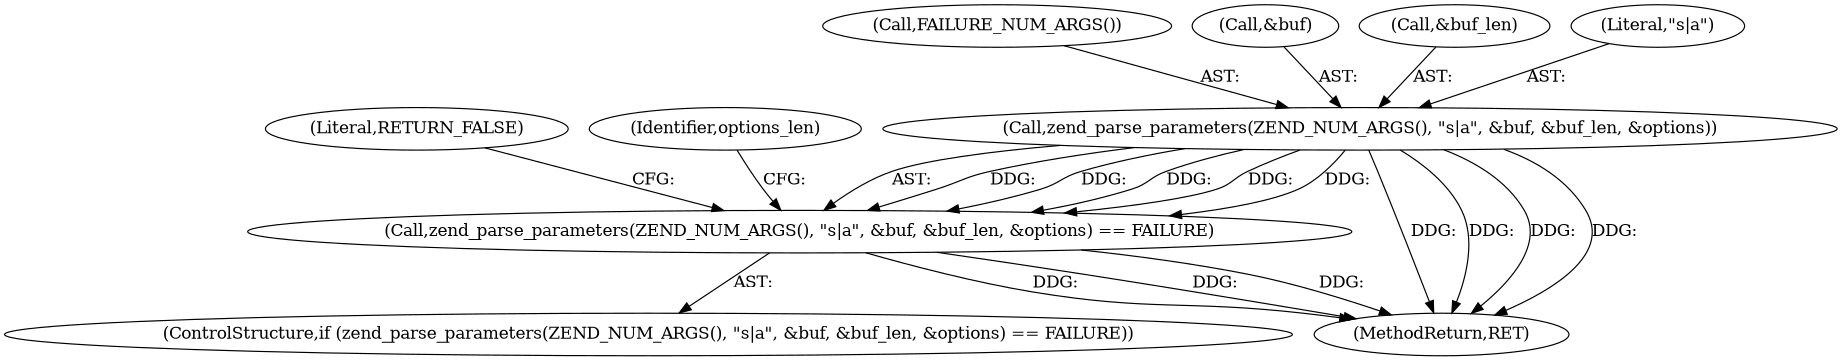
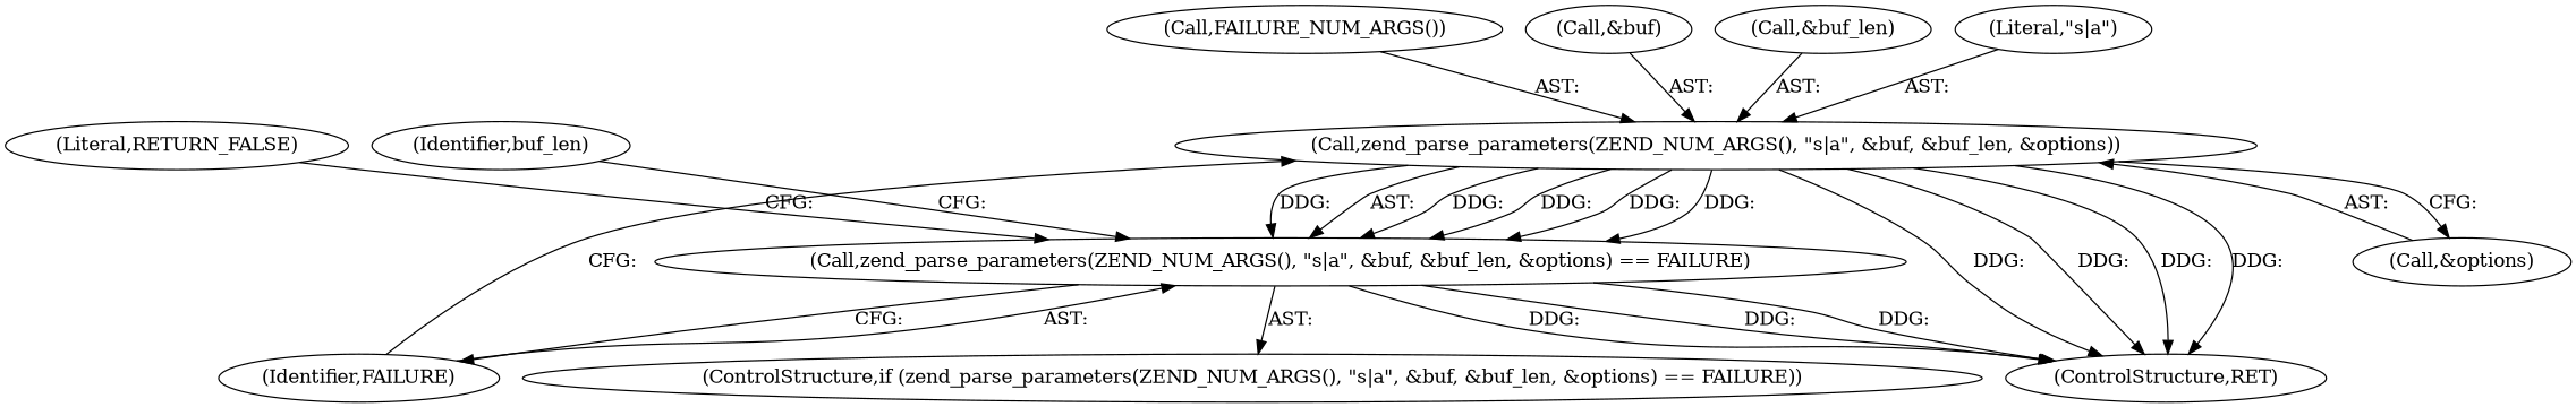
  digraph {
    n1 [label="(Call,zend_parse_parameters(ZEND_NUM_ARGS(), \"s|a\", &buf, &buf_len, &options))"]
    n2 [label="(Call,zend_parse_parameters(ZEND_NUM_ARGS(), \"s|a\", &buf, &buf_len, &options) == FAILURE)"]
-   n3 [label="(MethodReturn,RET)"]
+   n3 [label="(ControlStructure,RET)"]
+   n4 [label="(Call,&options)"]
+   n5 [label="(Identifier,FAILURE)"]
    n6 [label="(ControlStructure,if (zend_parse_parameters(ZEND_NUM_ARGS(), \"s|a\", &buf, &buf_len, &options) == FAILURE))"]
    n7 [label="(Literal,RETURN_FALSE)"]
    n8 [label="(Call,FAILURE_NUM_ARGS())"]
    n9 [label="(Call,&buf)"]
-   n10 [label="(Identifier,options_len)"]
+   n10 [label="(Identifier,buf_len)"]
    n11 [label="(Call,&buf_len)"]
    n12 [label="(Literal,\"s|a\")"]
    n1 -> n2 [label="AST: "]
    n1 -> n2 [label="DDG: "]
    n1 -> n2 [label="DDG: "]
    n1 -> n2 [label="DDG: "]
    n1 -> n2 [label="DDG: "]
    n1 -> n2 [label="DDG: "]
    n1 -> n3 [label="DDG: "]
    n1 -> n3 [label="DDG: "]
    n1 -> n3 [label="DDG: "]
    n1 -> n3 [label="DDG: "]
+   n1 -> n4 [label="CFG: "]
    n2 -> n3 [label="DDG: "]
    n2 -> n3 [label="DDG: "]
    n2 -> n3 [label="DDG: "]
+   n2 -> n5 [label="CFG: "]
    n2 -> n6 [label="AST: "]
+   n4 -> n1 [label="AST: "]
+   n5 -> n1 [label="CFG: "]
+   n5 -> n2 [label="AST: "]
    n7 -> n2 [label="CFG: "]
    n8 -> n1 [label="AST: "]
    n9 -> n1 [label="AST: "]
    n10 -> n2 [label="CFG: "]
    n11 -> n1 [label="AST: "]
    n12 -> n1 [label="AST: "]
  }
